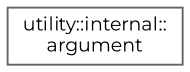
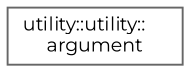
  digraph {
    rankdir=LR
    fontname=Montserrat
-   n1 [color=grey40 fillcolor=white fontname=Montserrat fontsize=10 height=0.2 label="utility::internal::\largument" shape=box style=filled width=0.4]
+   n1 [color=grey40 fillcolor=white fontname=Montserrat fontsize=10 height=0.2 label="utility::utility::\largument" shape=box style=filled width=0.4]
  }
